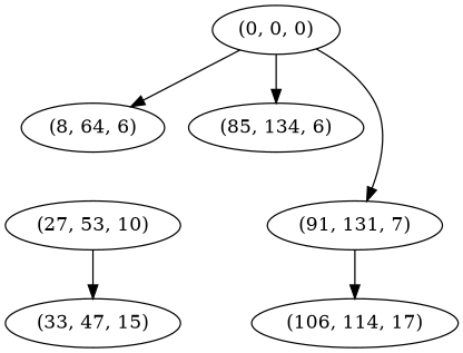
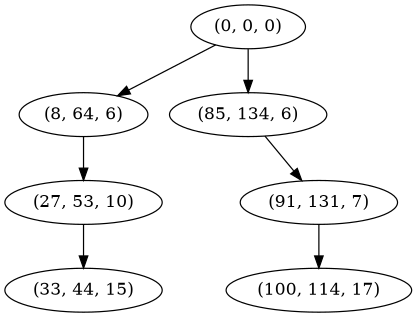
  digraph {
    "(0, 0, 0)"
    "(8, 64, 6)"
    n3 [label="(85, 134, 6)"]
    "(27, 53, 10)"
    "(91, 131, 7)"
-   "(33, 47, 15)"
-   "(106, 114, 17)"
+   "(33, 47, 15)" [label="(33, 44, 15)"]
+   "(106, 114, 17)" [label="(100, 114, 17)"]
    "(0, 0, 0)" -> "(8, 64, 6)"
    "(0, 0, 0)" -> n3
-   "(0, 0, 0)" -> "(91, 131, 7)"
+   "(8, 64, 6)" -> "(27, 53, 10)"
+   n3 -> "(91, 131, 7)"
    "(27, 53, 10)" -> "(33, 47, 15)"
    "(91, 131, 7)" -> "(106, 114, 17)"
  }
